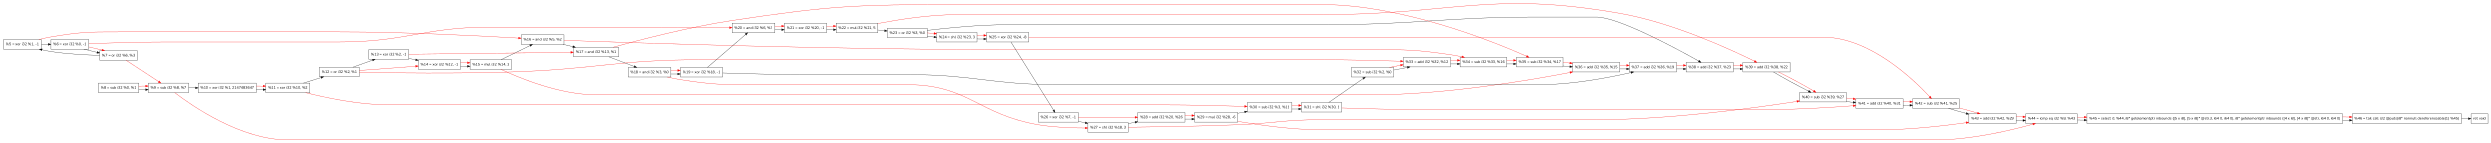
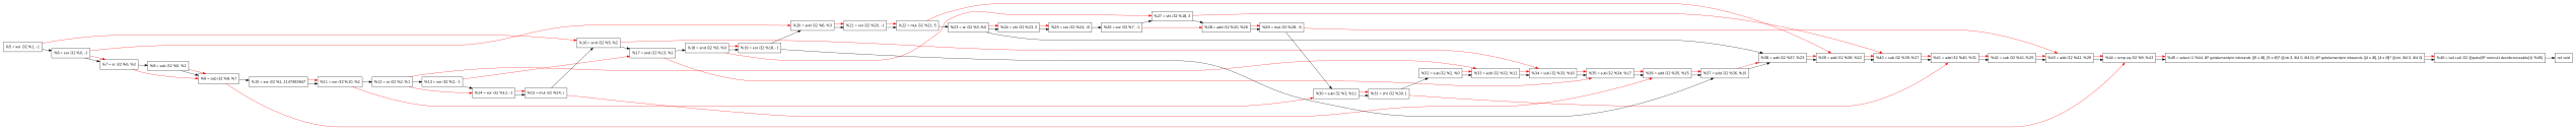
  digraph {
    fontname=Nunito
    rankdir=LR
    node [fontname=Nunito shape=record]
    edge [fontname=Nunito color=red]
    n1 [label="  %5 = xor i32 %1, -1"]
    n2 [label="  %6 = xor i32 %0, -1"]
    n3 [label="  %16 = and i32 %5, %2"]
    n4 [label="  %7 = or i32 %6, %3"]
    n5 [label="  %20 = and i32 %6, %3"]
    n6 [label="  %17 = and i32 %13, %1"]
    n7 [label="  %34 = sub i32 %33, %16"]
    n8 [label="  %8 = sub i32 %0, %1"]
    n9 [label="  %9 = sub i32 %8, %7"]
    n10 [label="  %21 = xor i32 %20, -1"]
    n11 [label="  %10 = xor i32 %1, 2147483647"]
    n12 [label="  %44 = icmp eq i32 %9, %43"]
    n13 [label="  %26 = xor i32 %7, -1"]
    n14 [label="  %27 = shl i32 %18, 3"]
    n15 [label="  %28 = add i32 %20, %26"]
    n16 [label="  %11 = xor i32 %10, %2"]
    n17 [label="  %45 = select i1 %44, i8* getelementptr inbounds ([5 x i8], [5 x i8]* @str.3, i64 0, i64 0), i8* getelementptr inbounds ([4 x i8], [4 x i8]* @str, i64 0, i64 0)"]
    n18 [label="  %12 = or i32 %2, %1"]
    n19 [label="  %30 = sub i32 %3, %11"]
    n20 [label="  %13 = xor i32 %2, -1"]
    n21 [label="  %14 = xor i32 %12, -1"]
    n22 [label="  %33 = add i32 %32, %12"]
    n23 [label="  %31 = shl i32 %30, 1"]
    n24 [label="  %15 = mul i32 %14, 3"]
    n25 [label="  %18 = and i32 %3, %0"]
    n26 [label="  %35 = sub i32 %34, %17"]
    n27 [label="  %36 = add i32 %35, %15"]
    n28 [label="  %37 = add i32 %36, %19"]
    n29 [label="  %19 = xor i32 %18, -1"]
    n30 [label="  %40 = sub i32 %39, %27"]
    n31 [label="  %38 = add i32 %37, %23"]
    n32 [label="  %22 = mul i32 %21, 5"]
    n33 [label="  %29 = mul i32 %28, -6"]
    n34 [label="  %23 = or i32 %3, %0"]
    n35 [label="  %39 = add i32 %38, %22"]
    n36 [label="  %24 = shl i32 %23, 3"]
    n37 [label="  %25 = xor i32 %24, -8"]
    n38 [label="  %42 = sub i32 %41, %25"]
    n39 [label="  %43 = add i32 %42, %29"]
    n40 [label="  %41 = add i32 %40, %31"]
    n41 [label="  %32 = sub i32 %2, %0"]
    n42 [label="  %46 = tail call i32 @puts(i8* nonnull dereferenceable(1) %45)"]
    n43 [label="  ret void"]
    n1 -> n2 [color=""]
    n1 -> n3
    n2 -> n4 [color=""]
    n2 -> n4
    n2 -> n5
    n3 -> n6 [color=""]
    n3 -> n7
-   n4 -> n1 [color=""]
+   n4 -> n8 [color=""]
    n4 -> n9
    n5 -> n10 [color=""]
    n5 -> n10
    n6 -> n25 [color=""]
    n6 -> n26
    n7 -> n26 [color=""]
    n7 -> n26
    n8 -> n9 [color=""]
    n8 -> n9
    n9 -> n11 [color=""]
    n9 -> n12
    n10 -> n32 [color=""]
    n10 -> n32
    n11 -> n16 [color=""]
    n11 -> n16
    n12 -> n17 [color=""]
    n12 -> n17
    n13 -> n14 [color=""]
    n13 -> n15
    n14 -> n15 [color=""]
    n14 -> n30
    n15 -> n33 [color=""]
    n15 -> n33
    n16 -> n18 [color=""]
    n16 -> n19
    n17 -> n42 [color=""]
    n17 -> n42
    n18 -> n20 [color=""]
    n18 -> n21
    n18 -> n22
    n19 -> n23 [color=""]
    n19 -> n23
    n20 -> n6
    n20 -> n21 [color=""]
    n21 -> n24 [color=""]
    n21 -> n24
    n22 -> n7 [color=""]
    n22 -> n7
    n23 -> n40
    n23 -> n41 [color=""]
    n24 -> n3 [color=""]
    n24 -> n27
    n25 -> n14
    n25 -> n29 [color=""]
    n25 -> n29
    n26 -> n27 [color=""]
    n26 -> n27
    n27 -> n28 [color=""]
    n27 -> n28
    n28 -> n31 [color=""]
    n28 -> n31
    n29 -> n5 [color=""]
    n29 -> n28 [color=black]
    n30 -> n40 [color=""]
    n30 -> n40
    n31 -> n35 [color=""]
    n31 -> n35
    n32 -> n34 [color=""]
    n32 -> n35
    n33 -> n19 [color=""]
    n33 -> n39
    n34 -> n31 [color=black]
    n34 -> n36 [color=""]
    n34 -> n36
    n35 -> n30 [color=""]
    n35 -> n30
    n36 -> n37 [color=""]
    n36 -> n37
    n37 -> n13 [color=""]
-   n37 -> n38
    n38 -> n39 [color=""]
    n38 -> n39
    n39 -> n12 [color=""]
    n39 -> n12
    n40 -> n38 [color=""]
    n40 -> n38
    n41 -> n22 [color=""]
    n41 -> n22
    n42 -> n43 [color=""]
  }
